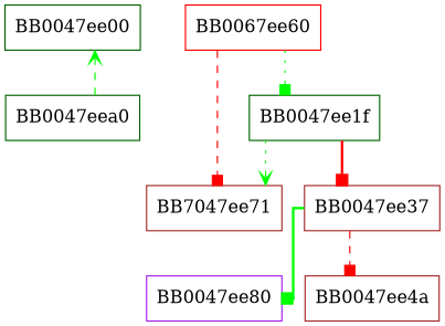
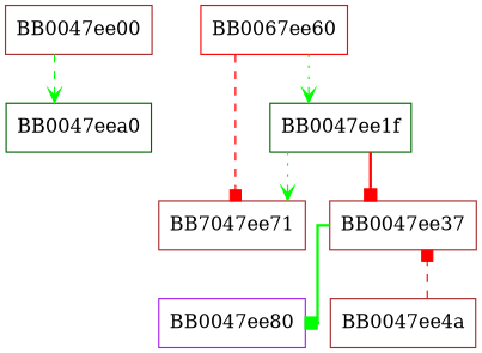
  digraph {
    splines=ortho
    node [color=darkgreen shape=box]
    edge [arrowhead=box color=green style=dashed]
-   BB0047ee00
+   BB0047ee00 [color=brown]
    BB0047eea0
    n3 [color=red label=BB0067ee60]
    BB0047ee1f
    n5 [color=brown label=BB7047ee71]
    BB0047ee37 [color=brown]
    BB0047ee80 [color=purple]
    BB0047ee4a [color=brown]
-   BB0047eea0 -> BB0047ee00 [arrowhead=vee]
-   n3 -> BB0047ee1f [style=dotted]
+   BB0047ee00 -> BB0047eea0 [arrowhead=vee]
+   n3 -> BB0047ee1f [arrowhead=vee style=dotted]
    n3 -> n5 [color=red]
    BB0047ee1f -> n5 [arrowhead=vee style=dotted]
    BB0047ee1f -> BB0047ee37 [color=red style=bold]
    BB0047ee37 -> BB0047ee80 [style=bold]
-   BB0047ee37 -> BB0047ee4a [color=red]
+   BB0047ee4a -> BB0047ee37 [color=red]
  }
